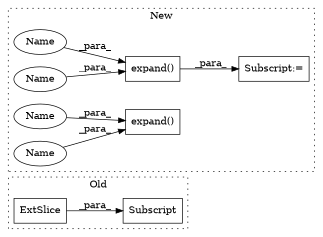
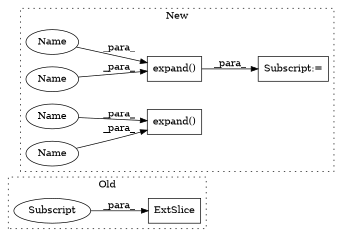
  digraph {
    rankdir=LR
    node [a=87 l=1 shape=box]
    n1 [a=85 label=ExtSlice s=1487]
-   n2 [a=63 l="12,0" label=Subscript s="1487,0"]
+   n2 [a=63 l="12,0" label=Subscript s="1487,0" shape=ellipse]
    n3 [a=75 l="26,1" label="expand()" s="2413,2449"]
    n4 [a=75 l="26,1" label="expand()" s="2465,2501"]
    n5 [a=68 l=3 label="Subscript:=" s=2462]
    n6 [label=Name s=2500 shape=ellipse]
    n7 [label=Name s=2448 shape=ellipse]
    n8 [label=Name s=2491 shape=ellipse]
    n9 [label=Name s=2439 shape=ellipse]
    subgraph cluster_1 {
      label=Old
      style=dotted
      n1
      n2
    }
    subgraph cluster_2 {
      label=New
      style=dotted
      n3
      n4
      n5
      n6
      n7
      n8
      n9
    }
-   n1 -> n2 [label=_para_]
+   n2 -> n1 [label=_para_]
    n4 -> n5 [label=_para_]
    n6 -> n4 [label=_para_]
    n7 -> n3 [label=_para_]
    n8 -> n4 [label=_para_]
    n9 -> n3 [label=_para_]
  }
